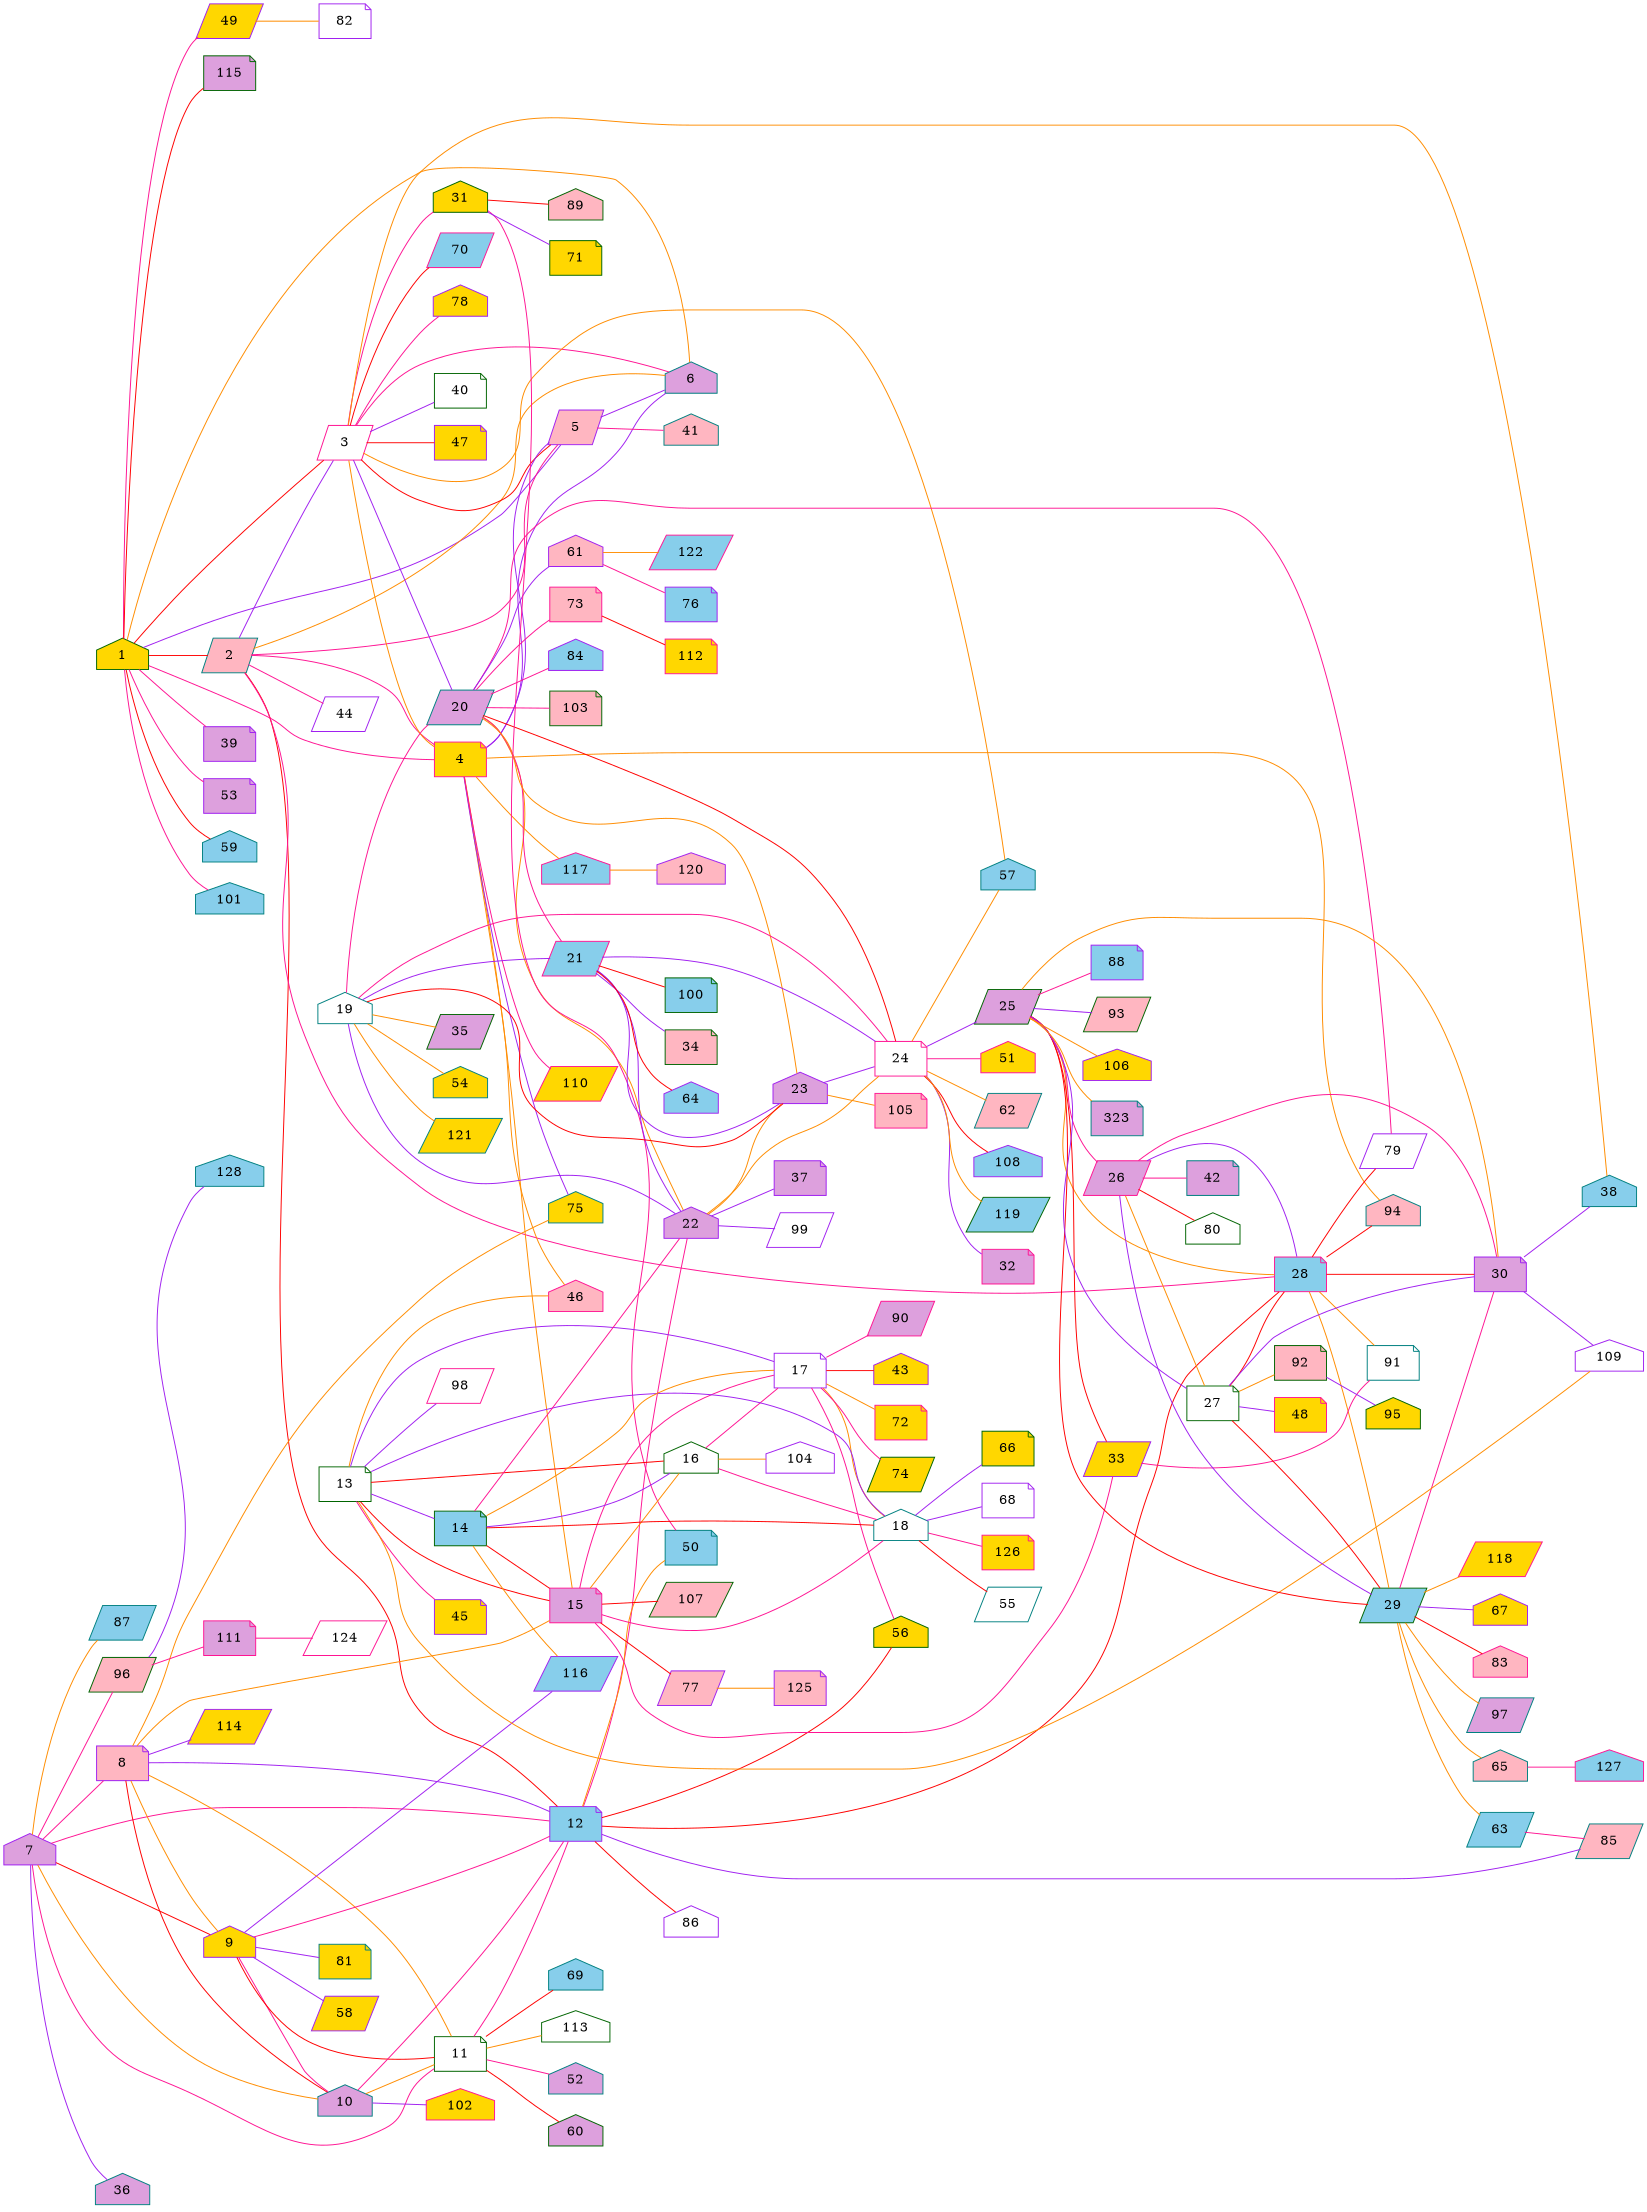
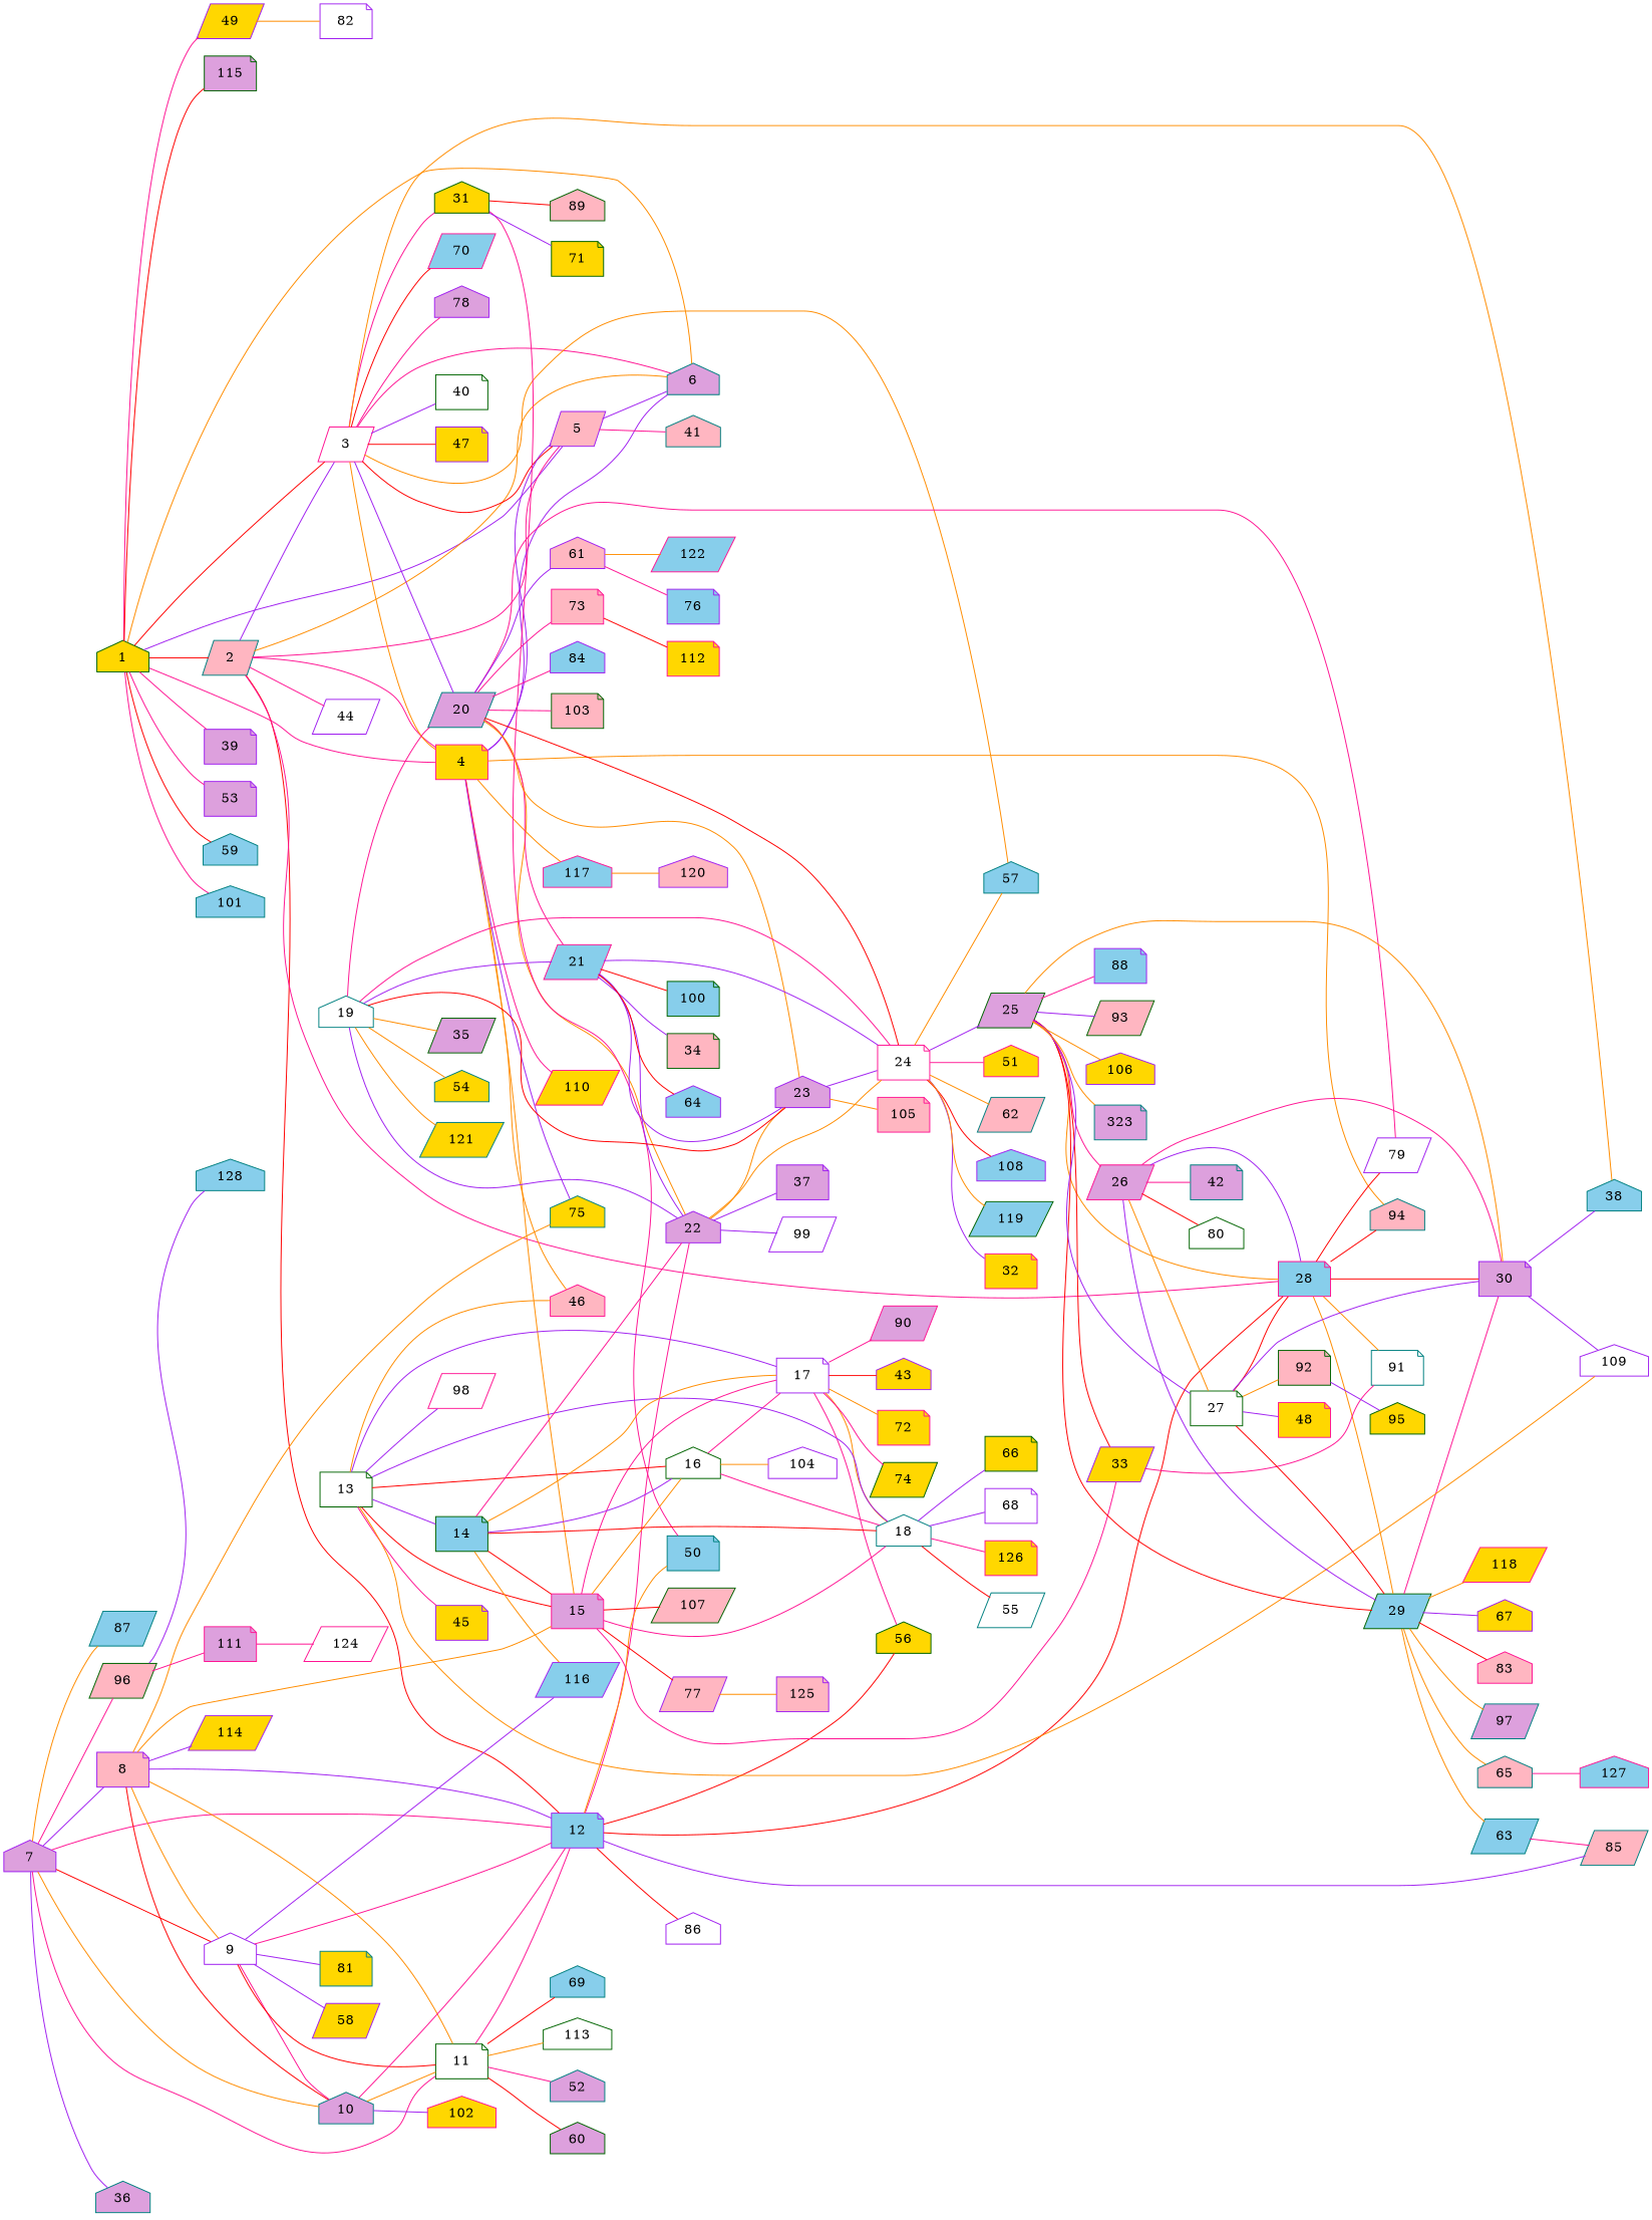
  graph {
    rankdir=LR
    node [color=purple fillcolor=gold shape=house style=filled]
    edge [color=deeppink]
    1 [color=darkgreen]
    2 [color=teal fillcolor=lightpink shape=parallelogram]
    3 [color=deeppink fillcolor=white shape=parallelogram]
    4 [color=deeppink shape=note]
    5 [fillcolor=lightpink shape=parallelogram]
    6 [color=teal fillcolor=plum]
    39 [fillcolor=plum shape=note]
    49 [shape=parallelogram]
    53 [fillcolor=plum shape=note]
    59 [color=teal fillcolor=skyblue]
    101 [color=teal fillcolor=skyblue]
    115 [color=darkgreen fillcolor=plum shape=note]
    12 [fillcolor=skyblue shape=note]
    28 [color=deeppink fillcolor=skyblue shape=note]
    44 [fillcolor=white shape=parallelogram]
    20 [color=teal fillcolor=plum shape=parallelogram]
    31 [color=darkgreen]
    38 [color=teal fillcolor=skyblue]
    40 [color=darkgreen fillcolor=white shape=note]
    47 [shape=note]
    57 [color=teal fillcolor=skyblue]
    70 [color=deeppink fillcolor=skyblue shape=parallelogram]
-   78
+   78 [fillcolor=plum]
    15 [color=deeppink fillcolor=plum shape=note]
    46 [color=deeppink fillcolor=lightpink]
    75 [color=teal]
    94 [color=teal fillcolor=lightpink]
    110 [color=deeppink shape=parallelogram]
    117 [color=deeppink fillcolor=skyblue]
    41 [color=teal fillcolor=lightpink]
    82 [fillcolor=white shape=note]
    22 [fillcolor=plum]
    50 [color=teal fillcolor=skyblue shape=note]
    56 [color=darkgreen]
    85 [color=teal fillcolor=lightpink shape=parallelogram]
    86 [fillcolor=white]
    30 [fillcolor=plum shape=note]
    79 [fillcolor=white shape=parallelogram]
    29 [color=darkgreen fillcolor=skyblue shape=parallelogram]
    91 [color=teal fillcolor=white shape=note]
    21 [color=deeppink fillcolor=skyblue shape=parallelogram]
    23 [fillcolor=plum]
    24 [color=deeppink fillcolor=white shape=note]
    61 [fillcolor=lightpink]
    73 [color=deeppink fillcolor=lightpink shape=note]
    84 [fillcolor=skyblue]
    103 [color=darkgreen fillcolor=lightpink shape=note]
    71 [color=darkgreen shape=note]
    89 [color=darkgreen fillcolor=lightpink]
    16 [color=darkgreen fillcolor=white]
    17 [fillcolor=white shape=note]
    18 [color=teal fillcolor=white]
    33 [shape=parallelogram]
    77 [fillcolor=lightpink shape=parallelogram]
    107 [color=darkgreen fillcolor=lightpink shape=parallelogram]
    120 [fillcolor=lightpink]
    7 [fillcolor=plum]
    8 [fillcolor=lightpink shape=note]
-   9
+   9 [fillcolor=white]
    10 [color=teal fillcolor=plum]
    11 [color=darkgreen fillcolor=white shape=note]
    36 [color=teal fillcolor=plum]
    87 [color=teal fillcolor=skyblue shape=parallelogram]
    96 [color=darkgreen fillcolor=lightpink shape=parallelogram]
    114 [shape=parallelogram]
    58 [shape=parallelogram]
    81 [color=teal shape=note]
    116 [fillcolor=skyblue shape=parallelogram]
    102 [color=deeppink]
    52 [color=teal fillcolor=plum]
    60 [color=darkgreen fillcolor=plum]
    69 [color=teal fillcolor=skyblue]
    113 [color=darkgreen fillcolor=white]
    111 [color=deeppink fillcolor=plum shape=note]
    128 [color=teal fillcolor=skyblue]
    37 [fillcolor=plum shape=note]
    99 [fillcolor=white shape=parallelogram]
    13 [color=darkgreen fillcolor=white shape=note]
    14 [color=darkgreen fillcolor=skyblue shape=note]
    45 [shape=note]
    98 [color=deeppink fillcolor=white shape=parallelogram]
    109 [fillcolor=white]
    104 [fillcolor=white]
    43
    72 [color=deeppink shape=note]
    74 [color=darkgreen shape=parallelogram]
    90 [color=deeppink fillcolor=plum shape=parallelogram]
    55 [color=teal fillcolor=white shape=parallelogram]
    66 [color=darkgreen shape=note]
    68 [fillcolor=white shape=note]
    126 [color=deeppink shape=note]
    125 [fillcolor=lightpink shape=note]
    19 [color=teal fillcolor=white]
    35 [color=darkgreen fillcolor=plum shape=parallelogram]
    54 [color=teal]
    121 [color=teal shape=parallelogram]
    34 [color=darkgreen fillcolor=lightpink shape=note]
    64 [fillcolor=skyblue]
    100 [color=darkgreen fillcolor=skyblue shape=note]
    105 [color=deeppink fillcolor=lightpink shape=note]
    25 [color=darkgreen fillcolor=plum shape=parallelogram]
-   32 [color=deeppink fillcolor=plum shape=note]
+   32 [color=deeppink shape=note]
    51 [color=deeppink]
    62 [color=teal fillcolor=lightpink shape=parallelogram]
    108 [fillcolor=skyblue]
    119 [color=darkgreen fillcolor=skyblue shape=parallelogram]
    76 [fillcolor=skyblue shape=note]
    122 [color=deeppink fillcolor=skyblue shape=parallelogram]
    112 [color=deeppink shape=note]
    26 [color=deeppink fillcolor=plum shape=parallelogram]
    27 [color=darkgreen fillcolor=white shape=note]
    88 [fillcolor=skyblue shape=note]
    93 [color=darkgreen fillcolor=lightpink shape=parallelogram]
    106
    n115 [color=teal fillcolor=plum label=323 shape=note]
    42 [color=teal fillcolor=plum shape=note]
    80 [color=darkgreen fillcolor=white]
    48 [color=deeppink shape=note]
    92 [color=darkgreen fillcolor=lightpink shape=note]
    63 [color=teal fillcolor=skyblue shape=parallelogram]
    65 [color=teal fillcolor=lightpink]
    67
    83 [color=deeppink fillcolor=lightpink]
    97 [color=teal fillcolor=plum shape=parallelogram]
    118 [color=deeppink shape=parallelogram]
    95 [color=darkgreen]
    127 [color=deeppink fillcolor=skyblue]
    124 [color=deeppink fillcolor=white shape=parallelogram]
    1 -- 2 [color=red]
    1 -- 3 [color=red]
    1 -- 4
    1 -- 5 [color=purple]
    1 -- 6 [color=darkorange]
    1 -- 39
    1 -- 49
    1 -- 53
    1 -- 59 [color=red]
    1 -- 101
    1 -- 115 [color=red]
    2 -- 3 [color=purple]
    2 -- 4
    2 -- 5
    2 -- 6 [color=darkorange]
    2 -- 12 [color=red]
    2 -- 28
    2 -- 44
    3 -- 4 [color=darkorange]
    3 -- 5 [color=red]
    3 -- 6
    3 -- 20 [color=purple]
    3 -- 31
    3 -- 38 [color=darkorange]
    3 -- 40 [color=purple]
    3 -- 47 [color=red]
    3 -- 57 [color=darkorange]
    3 -- 70 [color=red]
    3 -- 78
    4 -- 5 [color=purple]
    4 -- 6 [color=purple]
    4 -- 15 [color=darkorange]
    4 -- 46 [color=darkorange]
    4 -- 75 [color=purple]
    4 -- 94 [color=darkorange]
    4 -- 110
    4 -- 117 [color=darkorange]
    5 -- 6 [color=purple]
    5 -- 41
    49 -- 82 [color=darkorange]
    12 -- 28 [color=red]
    12 -- 22
    12 -- 50 [color=darkorange]
    12 -- 56 [color=red]
    12 -- 85 [color=purple]
    12 -- 86 [color=red]
    28 -- 94 [color=red]
    28 -- 30 [color=red]
    28 -- 79 [color=red]
    28 -- 29 [color=darkorange]
    28 -- 91 [color=darkorange]
    20 -- 22 [color=darkorange]
    20 -- 79
    20 -- 21
    20 -- 23 [color=darkorange]
    20 -- 24 [color=red]
    20 -- 61 [color=purple]
    20 -- 73
    20 -- 84
    20 -- 103
    31 -- 50
    31 -- 71 [color=purple]
    31 -- 89 [color=red]
    15 -- 16 [color=darkorange]
    15 -- 17
    15 -- 18
    15 -- 33
    15 -- 77 [color=red]
    15 -- 107 [color=red]
    117 -- 120 [color=darkorange]
    22 -- 23 [color=darkorange]
    22 -- 24 [color=darkorange]
    22 -- 37 [color=purple]
    22 -- 99 [color=purple]
    30 -- 38 [color=purple]
    30 -- 109 [color=purple]
    29 -- 30
    29 -- 63 [color=darkorange]
    29 -- 65 [color=darkorange]
    29 -- 67 [color=purple]
    29 -- 83 [color=red]
    29 -- 97 [color=darkorange]
    29 -- 118 [color=darkorange]
    21 -- 22 [color=purple]
    21 -- 23 [color=purple]
    21 -- 24 [color=purple]
    21 -- 34 [color=purple]
    21 -- 64 [color=red]
    21 -- 100 [color=red]
    23 -- 24 [color=purple]
    23 -- 105 [color=darkorange]
    24 -- 57 [color=darkorange]
    24 -- 25 [color=purple]
    24 -- 32 [color=purple]
    24 -- 51
    24 -- 62 [color=darkorange]
    24 -- 108 [color=red]
    24 -- 119 [color=darkorange]
    61 -- 76
    61 -- 122 [color=darkorange]
    73 -- 112 [color=red]
    16 -- 17
    16 -- 18
    16 -- 104 [color=darkorange]
    17 -- 56
    17 -- 18 [color=darkorange]
    17 -- 43 [color=red]
    17 -- 72 [color=darkorange]
    17 -- 74
    17 -- 90
    18 -- 55 [color=red]
    18 -- 66 [color=purple]
    18 -- 68 [color=purple]
    18 -- 126
    33 -- 91
    77 -- 125 [color=darkorange]
    7 -- 12
-   7 -- 8
+   7 -- 8 [color=purple]
    7 -- 9 [color=red]
    7 -- 10 [color=darkorange]
    7 -- 11
    7 -- 36 [color=purple]
    7 -- 87 [color=darkorange]
    7 -- 96
    8 -- 12 [color=purple]
    8 -- 15 [color=darkorange]
    8 -- 75 [color=darkorange]
    8 -- 9 [color=darkorange]
    8 -- 10 [color=red]
    8 -- 11 [color=darkorange]
    8 -- 114 [color=purple]
    9 -- 12
    9 -- 10
    9 -- 11 [color=red]
    9 -- 58 [color=purple]
    9 -- 81 [color=purple]
    9 -- 116 [color=purple]
    10 -- 12
    10 -- 11 [color=darkorange]
    10 -- 102 [color=purple]
    11 -- 12
    11 -- 52
    11 -- 60 [color=red]
    11 -- 69 [color=red]
    11 -- 113 [color=darkorange]
    96 -- 111
    96 -- 128 [color=purple]
    111 -- 124
    13 -- 15 [color=red]
    13 -- 46 [color=darkorange]
    13 -- 16 [color=red]
    13 -- 17 [color=purple]
    13 -- 18 [color=purple]
    13 -- 14 [color=purple]
    13 -- 45
    13 -- 98 [color=purple]
    13 -- 109 [color=darkorange]
    14 -- 15 [color=red]
    14 -- 22
    14 -- 16 [color=purple]
    14 -- 17 [color=darkorange]
    14 -- 18 [color=red]
    14 -- 116 [color=darkorange]
    19 -- 20
    19 -- 22 [color=purple]
    19 -- 21 [color=purple]
    19 -- 23 [color=red]
    19 -- 24
    19 -- 35 [color=darkorange]
    19 -- 54 [color=darkorange]
    19 -- 121 [color=darkorange]
    25 -- 28 [color=darkorange]
    25 -- 30 [color=darkorange]
    25 -- 29 [color=red]
    25 -- 33 [color=red]
    25 -- 26
    25 -- 27 [color=purple]
    25 -- 88
    25 -- 93 [color=purple]
    25 -- 106 [color=darkorange]
    25 -- n115 [color=darkorange]
    26 -- 28 [color=purple]
    26 -- 30
    26 -- 29 [color=purple]
    26 -- 27 [color=darkorange]
    26 -- 42
    26 -- 80 [color=red]
    27 -- 28 [color=red]
    27 -- 30 [color=purple]
    27 -- 29 [color=red]
    27 -- 48 [color=purple]
    27 -- 92 [color=darkorange]
    92 -- 95 [color=purple]
    63 -- 85
    65 -- 127
  }
